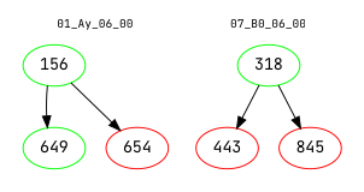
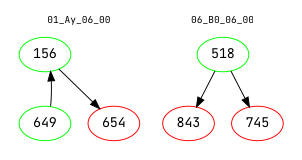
  digraph {
    fontname="JetBrains Mono"
    node [color=green fontname="JetBrains Mono"]
    edge [color=black fontname="JetBrains Mono"]
    n1 [label=156]
    n2 [label=649]
    n3 [color=red label=654]
-   n4 [label=318]
-   n5 [color=red label=443]
-   n6 [color=red label=845]
+   n4 [label=518]
+   n5 [color=red label=843]
+   n6 [color=red label=745]
    subgraph cluster_1 {
      color=white
      fontsize=10
      label="01_Ay_06_00"
      n1
      n2
      n3
    }
    subgraph cluster_2 {
      color=white
      fontsize=10
-     label="07_B0_06_00"
+     label="06_B0_06_00"
      n4
      n5
      n6
    }
-   n1 -> n2
+   n2 -> n1
    n1 -> n3
    n4 -> n5
    n4 -> n6
  }
